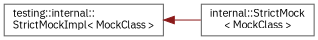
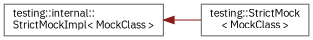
  digraph {
    rankdir=LR
    fontname="IBM Plex Sans"
    node [color=grey40 fillcolor=white fontname="IBM Plex Sans" fontsize=10 shape=box style=filled]
    n1 [height=0.2 label="testing::internal::\lStrictMockImpl\< MockClass \>" width=0.4]
-   n2 [height=0.2 label="internal::StrictMock\l\< MockClass \>" width=0.4]
+   n2 [height=0.2 label="testing::StrictMock\l\< MockClass \>" width=0.4]
    n1 -> n2 [color=firebrick4 dir=back fontname="IBM Plex Sans" fontsize=10 labelfontname=Helvetica labelfontsize=10 style=solid]
  }
